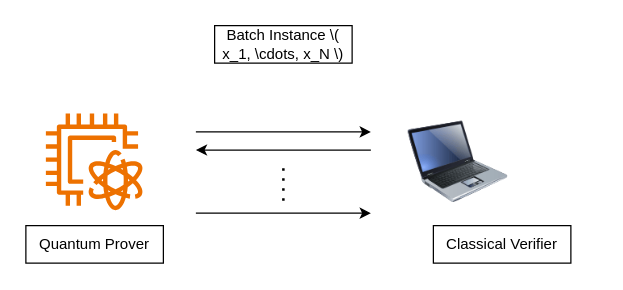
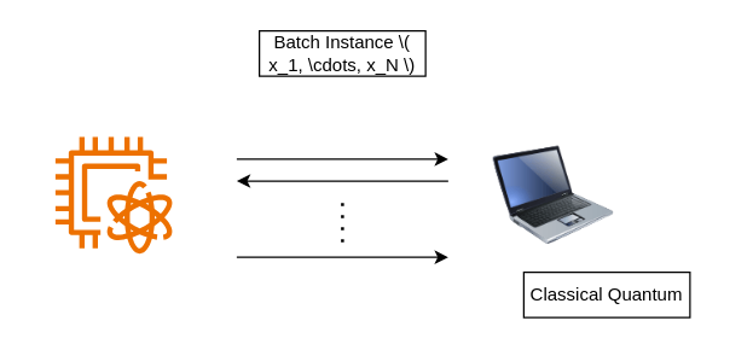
  <mxCell id="0" />
  <mxCell id="1" parent="0" />
  <mxCell id="2" value="" style="shape=image;verticalLabelPosition=bottom;labelBackgroundColor=default;verticalAlign=top;aspect=fixed;imageAspect=0;image=https://i.etsystatic.com/19934258/r/il/329e2e/1883115379/il_570xN.1883115379_aqot.jpg;" vertex="1" parent="1"><mxGeometry x="396" y="80" width="80" height="80" as="geometry" /></mxCell>
- <mxCell id="3" value="Classical Verifier" style="rounded=0;whiteSpace=wrap;html=1;" vertex="1" parent="1"><mxGeometry x="346" y="180" width="110" height="30" as="geometry" /></mxCell>
+ <mxCell id="3" value="Classical Quantum" style="rounded=0;whiteSpace=wrap;html=1;" vertex="1" parent="1"><mxGeometry x="346" y="180" width="110" height="30" as="geometry" /></mxCell>
  <mxCell id="4" value="" style="image;html=1;image=img/lib/clip_art/computers/Laptop_128x128.png" vertex="1" parent="1"><mxGeometry x="326" y="89" width="80" height="80" as="geometry" /></mxCell>
  <mxCell id="5" value="" style="sketch=0;outlineConnect=0;fontColor=#232F3E;gradientColor=none;fillColor=#ED7100;strokeColor=none;dashed=0;verticalLabelPosition=bottom;verticalAlign=top;align=center;html=1;fontSize=12;fontStyle=0;aspect=fixed;pointerEvents=1;shape=mxgraph.aws4.braket_qpu;" vertex="1" parent="1"><mxGeometry x="36" y="90" width="78" height="78" as="geometry" /></mxCell>
- <mxCell id="6" value="Quantum Prover" style="rounded=0;whiteSpace=wrap;html=1;" vertex="1" parent="1"><mxGeometry x="20" y="180" width="110" height="30" as="geometry" /></mxCell>
  <mxCell id="7" value="" style="endArrow=classic;html=1;rounded=0;" edge="1" parent="1"><mxGeometry width="50" height="50" relative="1" as="geometry"><mxPoint x="156" y="105" as="sourcePoint" /><mxPoint x="296" y="105" as="targetPoint" /></mxGeometry></mxCell>
  <mxCell id="8" value="" style="endArrow=classic;html=1;rounded=0;" edge="1" parent="1"><mxGeometry width="50" height="50" relative="1" as="geometry"><mxPoint x="296" y="119.5" as="sourcePoint" /><mxPoint x="156" y="119.5" as="targetPoint" /></mxGeometry></mxCell>
  <mxCell id="9" value="" style="endArrow=none;dashed=1;html=1;dashPattern=1 3;strokeWidth=2;rounded=0;" edge="1" parent="1"><mxGeometry width="50" height="50" relative="1" as="geometry"><mxPoint x="226" y="160" as="sourcePoint" /><mxPoint x="226" y="130" as="targetPoint" /></mxGeometry></mxCell>
  <mxCell id="10" value="" style="endArrow=classic;html=1;rounded=0;" edge="1" parent="1"><mxGeometry width="50" height="50" relative="1" as="geometry"><mxPoint x="156" y="170" as="sourcePoint" /><mxPoint x="296" y="170" as="targetPoint" /></mxGeometry></mxCell>
  <mxCell id="11" value="Batch Instance \( x_1, \cdots, x_N \)" style="rounded=0;whiteSpace=wrap;html=1;" vertex="1" parent="1"><mxGeometry x="171" y="20" width="110" height="30" as="geometry" /></mxCell>
